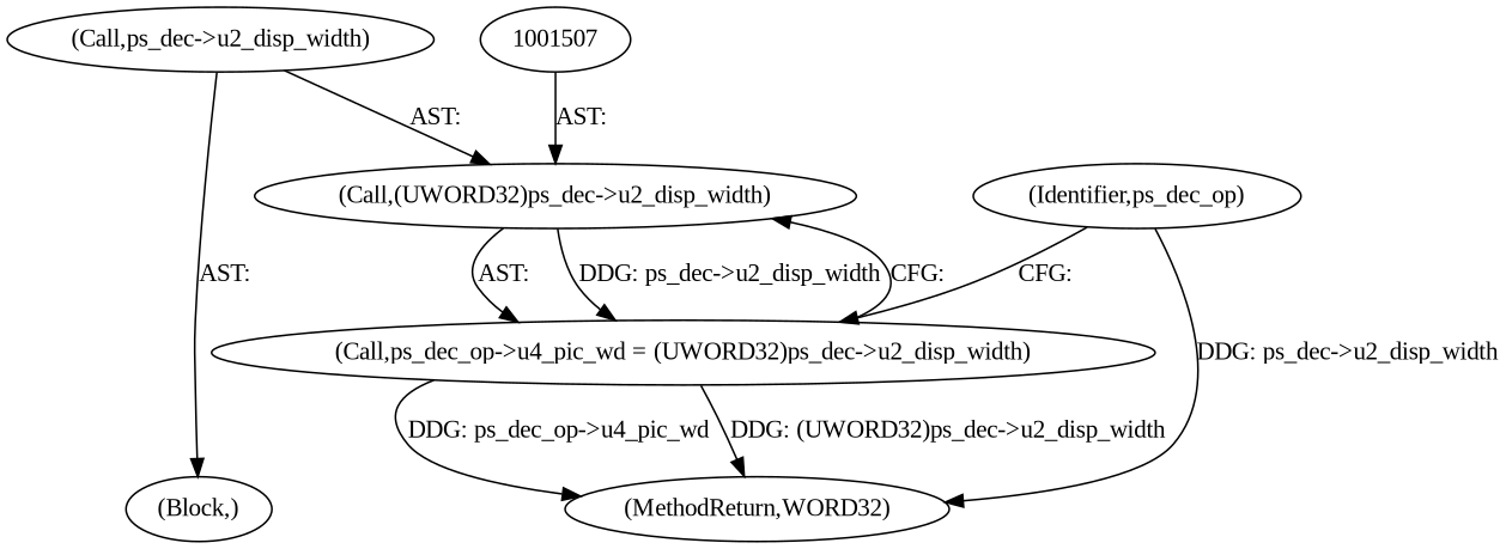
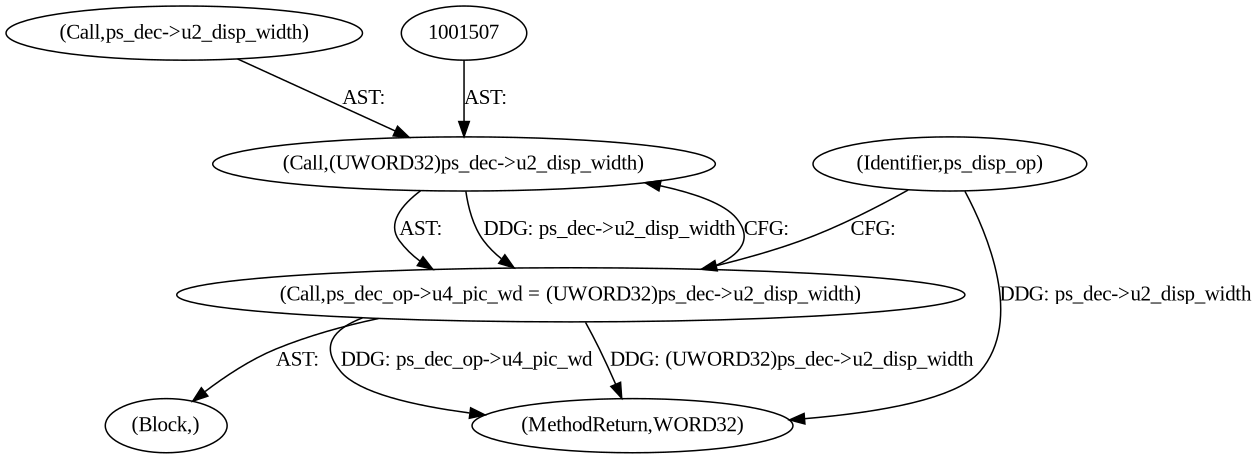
  digraph {
    fontname="Liberation Serif"
    node [fontname="Liberation Serif"]
    edge [fontname="Liberation Serif"]
    n1 [label="(Call,(UWORD32)ps_dec->u2_disp_width)"]
    n2 [label="(Call,ps_dec_op->u4_pic_wd = (UWORD32)ps_dec->u2_disp_width)"]
    n3 [label="(MethodReturn,WORD32)"]
    n4 [label="(Block,)"]
    n5 [label="(Call,ps_dec->u2_disp_width)"]
-   n6 [label="(Identifier,ps_dec_op)"]
+   n6 [label="(Identifier,ps_disp_op)"]
    n7 [label=1001507]
    n1 -> n2 [label="AST: "]
    n1 -> n2 [label="DDG: ps_dec->u2_disp_width"]
    n2 -> n1 [label="CFG: "]
    n2 -> n3 [label="DDG: (UWORD32)ps_dec->u2_disp_width"]
    n2 -> n3 [label="DDG: ps_dec_op->u4_pic_wd"]
-   n5 -> n4 [label="AST: "]
+   n2 -> n4 [label="AST: "]
    n5 -> n1 [label="AST: "]
    n6 -> n2 [label="CFG: "]
    n6 -> n3 [label="DDG: ps_dec->u2_disp_width"]
    n7 -> n1 [label="AST: "]
  }
